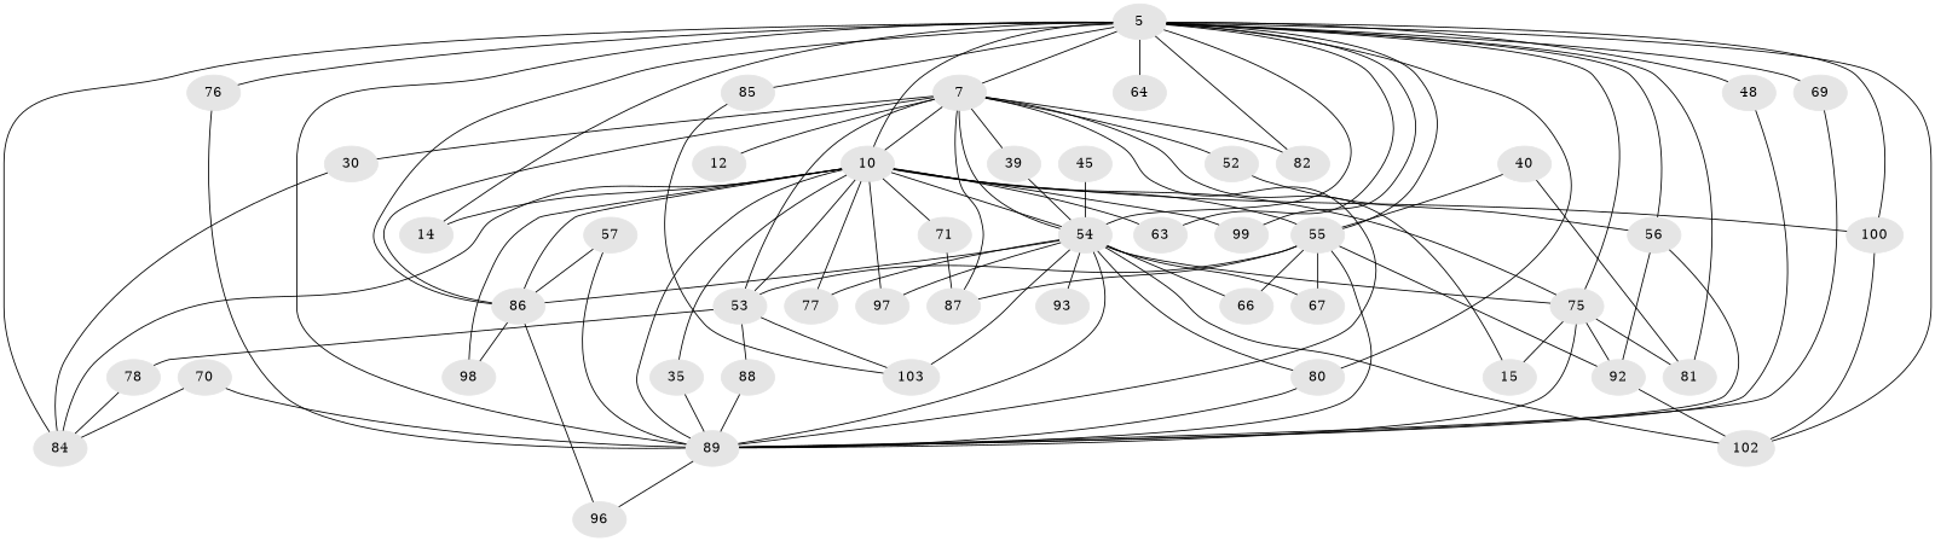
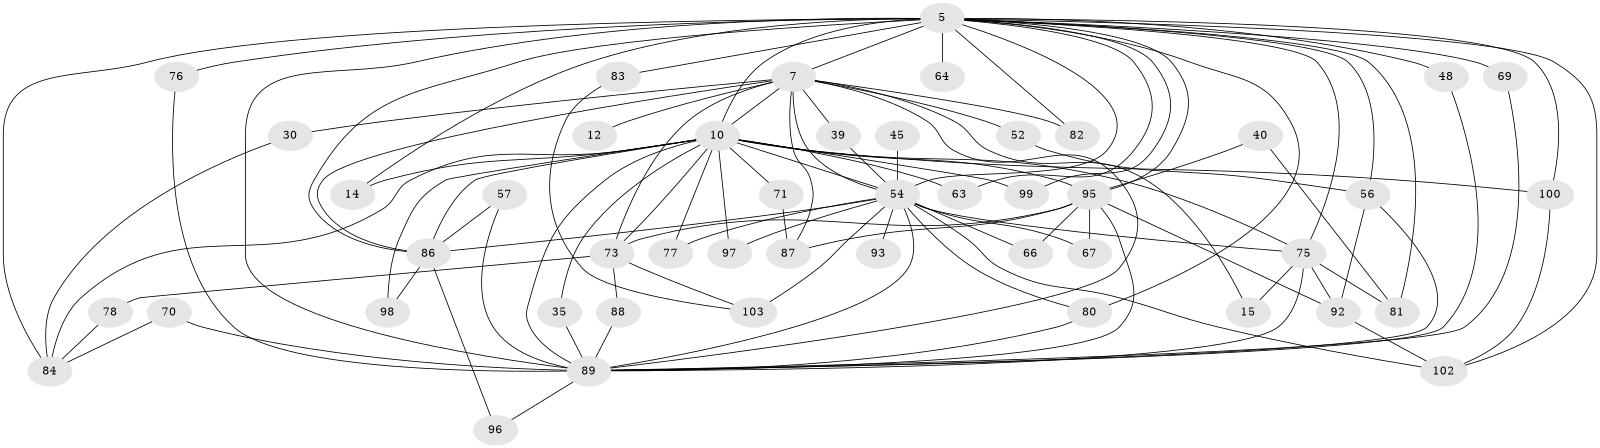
  graph {
    node [color=gray90 style=filled]
    5 [super="+1"]
    7 [super="+4"]
    10 [super="+3"]
    14
    48
    54 [super="+22+9"]
-   55 [super="+23+31"]
+   55 [super="+23+31" label=95]
    56 [super="+17"]
    63
    64 [super="+51"]
    69
    75 [super="+68+61"]
    76
    80 [super="+79+25+74"]
    81
    82
-   83 [label=85]
+   83
    84 [super="+11"]
    86 [super="+24+50+33"]
    89 [super="+20+60"]
    99
    100 [super="+27+95"]
    102 [super="+90"]
    12
    30
    39
    52
-   73 [super="+28+29+72" label=53]
+   73 [super="+28+29+72"]
    n29 [label=15]
    87 [super="+46"]
    35
    71
    77
    97
    98 [super="+19"]
    66
    67
    93
    103 [super="+65"]
    92 [super="+91"]
    96
    78
    88
    40
    45
    57
    70
    5 -- 7 [weight=4]
    5 -- 10 [weight=4]
    5 -- 14
    5 -- 48
    5 -- 54 [weight=5]
    5 -- 55 [weight=3]
    5 -- 56 [weight=2]
    5 -- 63
    5 -- 64 [weight=3]
    5 -- 69
    5 -- 75
    5 -- 76
    5 -- 80
    5 -- 81
    5 -- 82
    5 -- 83
    5 -- 84 [weight=2]
    5 -- 86 [weight=3]
    5 -- 89 [weight=6]
    5 -- 99
    5 -- 100 [weight=2]
    5 -- 102 [weight=2]
    7 -- 10 [weight=4]
    7 -- 54 [weight=5]
    7 -- 82
    7 -- 86 [weight=2]
    7 -- 89 [weight=4]
    7 -- 12 [weight=2]
    7 -- 30
    7 -- 39
    7 -- 52
    7 -- 73 [weight=2]
    7 -- n29
    7 -- 87
    10 -- 14
    10 -- 54 [weight=4]
    10 -- 55
    10 -- 63
    10 -- 75 [weight=5]
    10 -- 84
    10 -- 86
    10 -- 89 [weight=6]
    10 -- 99
    10 -- 100 [weight=2]
    10 -- 73 [weight=3]
    10 -- 35
    10 -- 71 [weight=2]
    10 -- 77
    10 -- 97
    10 -- 98
    48 -- 89
    54 -- 75 [weight=3]
    54 -- 80
    54 -- 86 [weight=2]
    54 -- 89 [weight=4]
    54 -- 102 [weight=2]
    54 -- 77
    54 -- 97
    54 -- 66
    54 -- 67
    54 -- 93
    54 -- 103 [weight=2]
    55 -- 89
    55 -- 73
    55 -- 87
    55 -- 66
    55 -- 67
    55 -- 92
    56 -- 89
    56 -- 92
    69 -- 89
    75 -- 81
    75 -- 89 [weight=2]
    75 -- n29
    75 -- 92
    76 -- 89
    80 -- 89 [weight=2]
    83 -- 103
    86 -- 98
    86 -- 96
    89 -- 96
    100 -- 102
    30 -- 84
    39 -- 54
    52 -- 56
    73 -- 103
    73 -- 78
    73 -- 88
    35 -- 89
    71 -- 87
    92 -- 102
    78 -- 84
    88 -- 89
    40 -- 55
    40 -- 81
    45 -- 54 [weight=2]
    57 -- 86
    57 -- 89
    70 -- 84
    70 -- 89
  }
